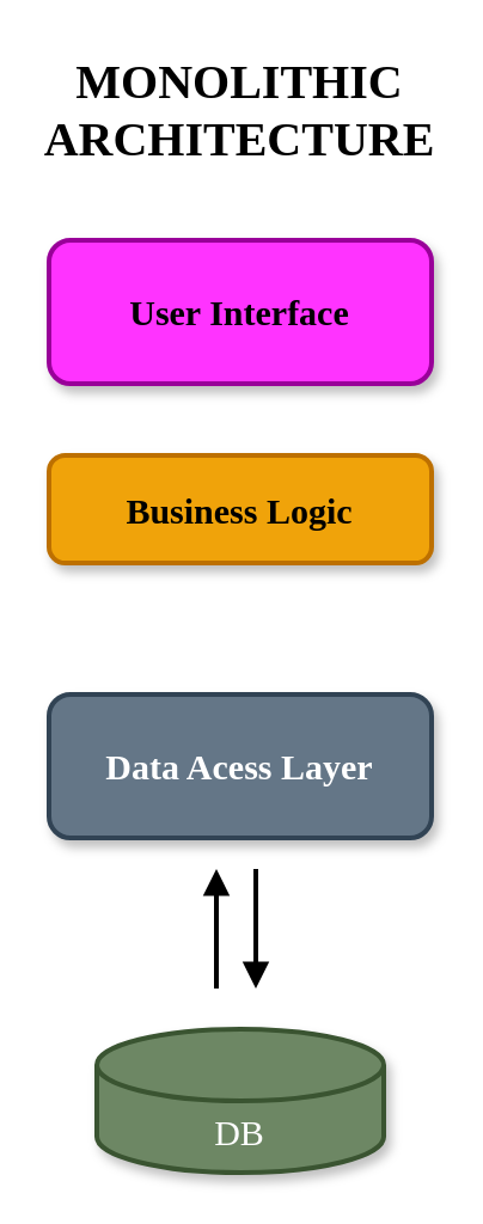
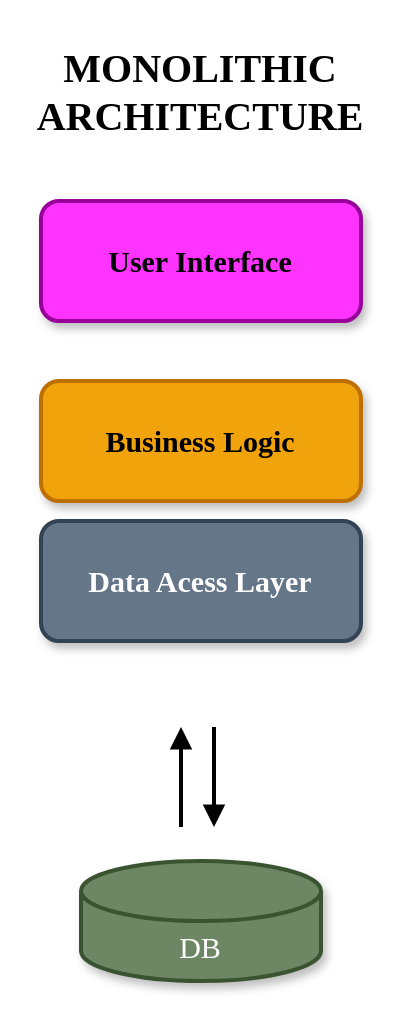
  <mxCell id="0" />
  <mxCell id="1" parent="0" />
  <mxCell id="2" value="User Interface" style="rounded=1;whiteSpace=wrap;html=1;fontFamily=Comic Sans MS;fontStyle=1;fontSize=15;glass=0;shadow=1;strokeWidth=2;fillColor=#FF33FF;strokeColor=#990099;" parent="1" vertex="1"><mxGeometry x="20" y="100" width="160" height="60" as="geometry" /></mxCell>
- <mxCell id="3" value="Business Logic" style="rounded=1;whiteSpace=wrap;html=1;fontFamily=Comic Sans MS;fontStyle=1;fontSize=15;glass=0;shadow=1;strokeWidth=2;fillColor=#f0a30a;fontColor=#000000;strokeColor=#BD7000;" parent="1" vertex="1"><mxGeometry x="20" y="190" width="160" height="45" as="geometry" /></mxCell>
- <mxCell id="4" value="Data Acess Layer" style="rounded=1;whiteSpace=wrap;html=1;fontFamily=Comic Sans MS;fontStyle=1;fontSize=15;glass=0;shadow=1;strokeWidth=2;fillColor=#647687;fontColor=#ffffff;strokeColor=#314354;" parent="1" vertex="1"><mxGeometry x="20" y="290" width="160" height="60" as="geometry" /></mxCell>
+ <mxCell id="3" value="Business Logic" style="rounded=1;whiteSpace=wrap;html=1;fontFamily=Comic Sans MS;fontStyle=1;fontSize=15;glass=0;shadow=1;strokeWidth=2;fillColor=#f0a30a;fontColor=#000000;strokeColor=#BD7000;" parent="1" vertex="1"><mxGeometry x="20" y="190" width="160" height="60" as="geometry" /></mxCell>
+ <mxCell id="4" value="Data Acess Layer" style="rounded=1;whiteSpace=wrap;html=1;fontFamily=Comic Sans MS;fontStyle=1;fontSize=15;glass=0;shadow=1;strokeWidth=2;fillColor=#647687;fontColor=#ffffff;strokeColor=#314354;" parent="1" vertex="1"><mxGeometry x="20" y="260" width="160" height="60" as="geometry" /></mxCell>
  <mxCell id="5" value="DB" style="shape=cylinder3;whiteSpace=wrap;html=1;boundedLbl=1;backgroundOutline=1;size=15;fontFamily=Comic Sans MS;fontSize=15;shadow=1;strokeWidth=2;fillColor=#6d8764;fontColor=#ffffff;strokeColor=#3A5431;" parent="1" vertex="1"><mxGeometry x="40" y="430" width="120" height="60" as="geometry" /></mxCell>
  <mxCell id="6" value="" style="endArrow=block;html=1;fontFamily=Comic Sans MS;fontSize=15;endFill=1;strokeWidth=2;" parent="1" edge="1"><mxGeometry width="50" height="50" relative="1" as="geometry"><mxPoint x="90" y="413" as="sourcePoint" /><mxPoint x="90" y="363" as="targetPoint" /></mxGeometry></mxCell>
  <mxCell id="7" value="" style="endArrow=none;html=1;fontFamily=Comic Sans MS;fontSize=15;endFill=0;startArrow=block;startFill=1;strokeWidth=2;" parent="1" edge="1"><mxGeometry width="50" height="50" relative="1" as="geometry"><mxPoint x="106.5" y="413" as="sourcePoint" /><mxPoint x="106.5" y="363" as="targetPoint" /></mxGeometry></mxCell>
  <mxCell id="8" value="MONOLITHIC ARCHITECTURE" style="text;html=1;strokeColor=none;fillColor=none;align=center;verticalAlign=middle;whiteSpace=wrap;rounded=0;shadow=1;glass=0;sketch=1;fontFamily=Comic Sans MS;fontSize=20;fontStyle=1" parent="1" vertex="1"><mxGeometry x="20" y="20" width="160" height="50" as="geometry" /></mxCell>
